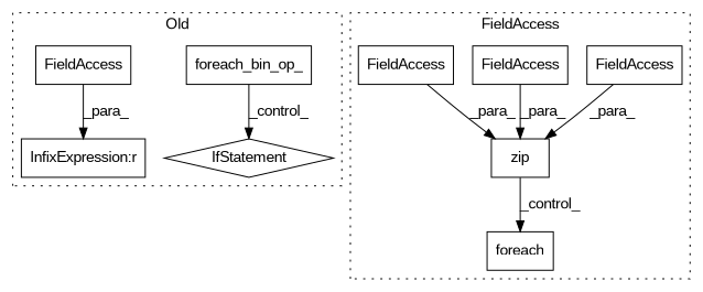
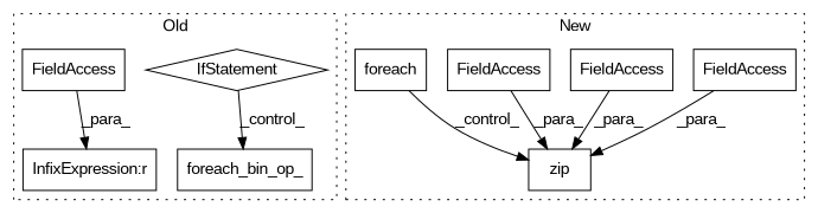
  digraph {
    fontname="Liberation Sans"
    node [a=22 fontname="Liberation Sans" shape=box]
    edge [fontname="Liberation Sans"]
    n1 [a=32 l="16,1" label=foreach_bin_op_ s="24426,24457"]
    n2 [a=25 l="4,2" label=IfStatement s="24328,24412" shape=diamond]
    n3 [a=27 l=4 label="InfixExpression:r" s=24402]
    n4 [l=16 label=FieldAccess s=24386]
    n5 [a=32 l="4,1" label=zip s="22732,22797"]
    n6 [l=20 label=FieldAccess s=22736]
    n7 [l=21 label=FieldAccess s=22757]
    n8 [l=18 label=FieldAccess s=22779]
    n9 [a=41 l=7 label=foreach s=24949]
    subgraph cluster_1 {
      label=Old
      style=dotted
      n1
      n2
      n3
      n4
    }
    subgraph cluster_2 {
-     label=FieldAccess
+     label=New
      style=dotted
      n5
      n6
      n7
      n8
      n9
    }
-   n1 -> n2 [label=_control_]
+   n2 -> n1 [label=_control_]
    n4 -> n3 [label=_para_]
-   n5 -> n9 [label=_control_]
+   n9 -> n5 [label=_control_]
    n6 -> n5 [label=_para_]
    n7 -> n5 [label=_para_]
    n8 -> n5 [label=_para_]
  }
